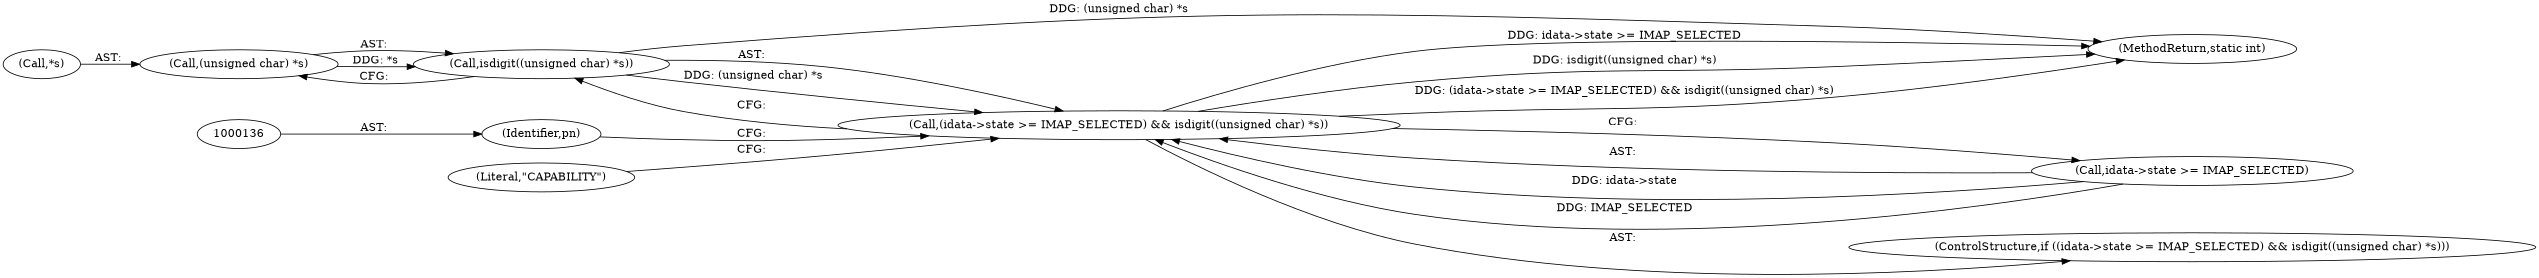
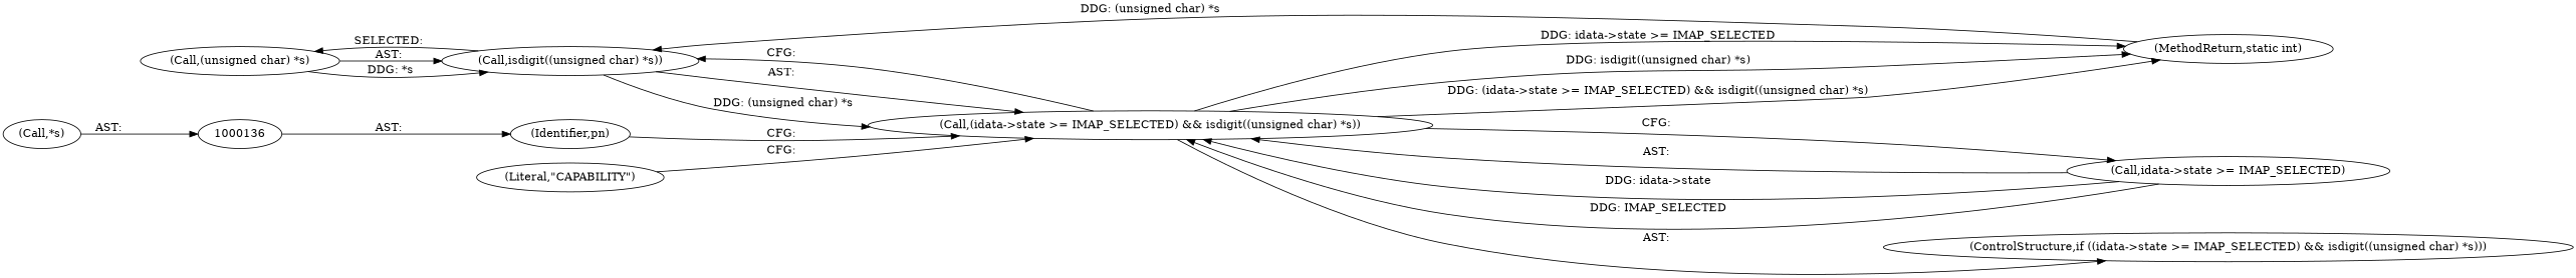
  digraph {
    rankdir=LR
    n1 [label="(Call,(unsigned char) *s)"]
    n2 [label="(Call,isdigit((unsigned char) *s))"]
    n3 [label="(MethodReturn,static int)"]
    n4 [label="(Call,(idata->state >= IMAP_SELECTED) && isdigit((unsigned char) *s))"]
    n5 [label="(Call,*s)"]
    n6 [label="(Call,idata->state >= IMAP_SELECTED)"]
    n7 [label="(ControlStructure,if ((idata->state >= IMAP_SELECTED) && isdigit((unsigned char) *s)))"]
    n8 [label="(Identifier,pn)"]
    n9 [label="(Literal,\"CAPABILITY\")"]
    1000136
    n1 -> n2 [label="AST: "]
    n1 -> n2 [label="DDG: *s"]
-   n2 -> n1 [label="CFG: "]
-   n2 -> n3 [label="DDG: (unsigned char) *s"]
+   n2 -> n1 [label="SELECTED: "]
+   n3 -> n2 [label="DDG: (unsigned char) *s"]
    n2 -> n4 [label="AST: "]
    n2 -> n4 [label="DDG: (unsigned char) *s"]
    n4 -> n2 [label="CFG: "]
    n4 -> n3 [label="DDG: idata->state >= IMAP_SELECTED"]
    n4 -> n3 [label="DDG: isdigit((unsigned char) *s)"]
    n4 -> n3 [label="DDG: (idata->state >= IMAP_SELECTED) && isdigit((unsigned char) *s)"]
    n4 -> n6 [label="CFG: "]
    n4 -> n7 [label="AST: "]
-   n5 -> n1 [label="AST: "]
+   n5 -> 1000136 [label="AST: "]
    n6 -> n4 [label="AST: "]
    n6 -> n4 [label="DDG: idata->state"]
    n6 -> n4 [label="DDG: IMAP_SELECTED"]
    n8 -> n4 [label="CFG: "]
    n9 -> n4 [label="CFG: "]
    1000136 -> n8 [label="AST: "]
  }
